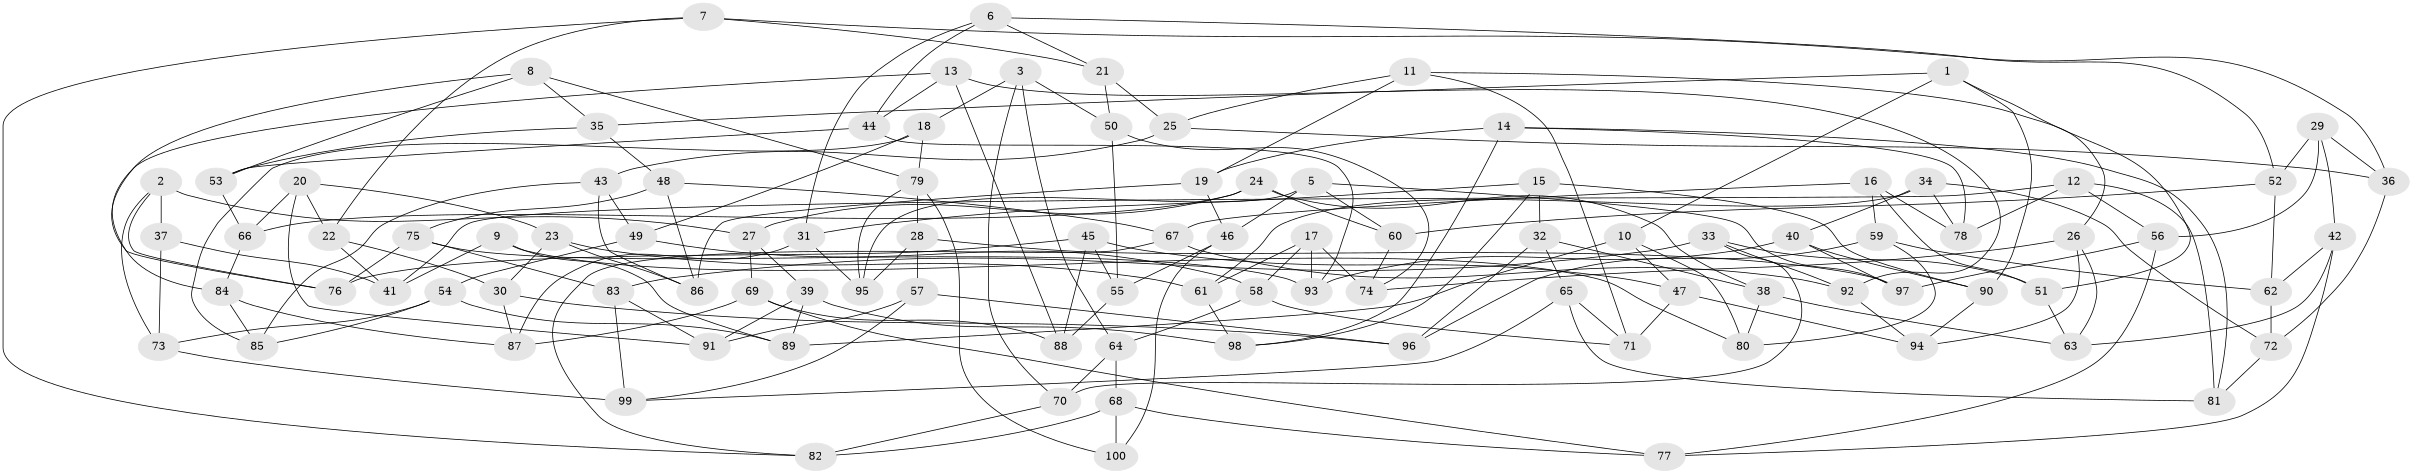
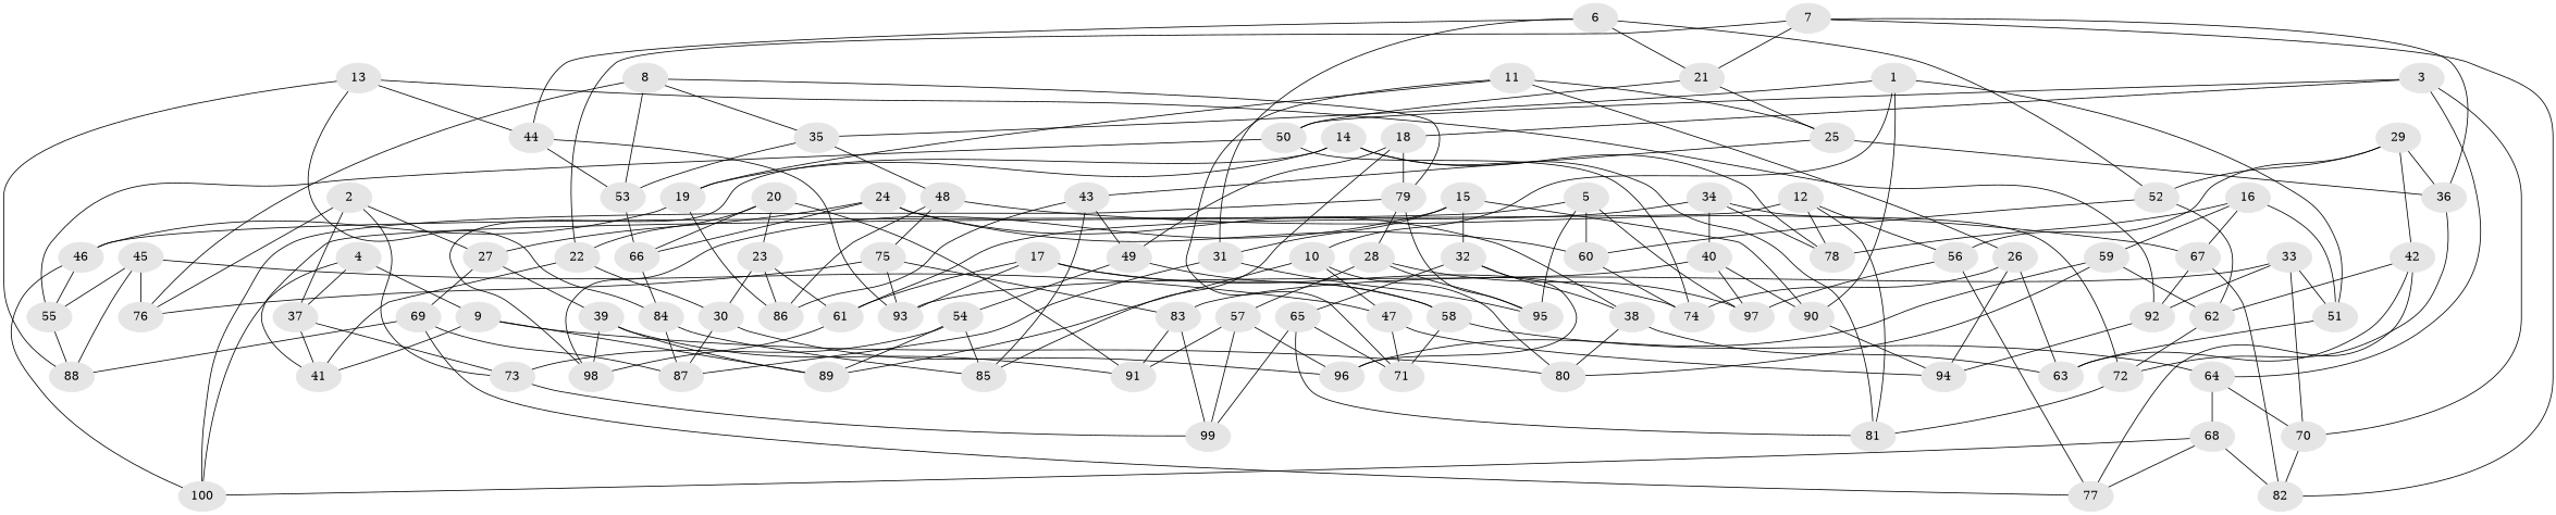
  graph {
    node [color=gray90 style=filled]
    1
    10
    35
    51
    90
    80
    89
    47
    53
    48
    63
    94
    2
    27
    37
    73
    76
    39
    69
    41
    99
    3
    18
    50
    64
    70
    79
    49
    85
    74
    55
    68
    82
+   4
    9
    100
    28
    95
    97
    57
    5
    46
    60
    6
    21
    31
    44
    52
    25
    87
    93
    62
    7
    22
    36
    30
    72
    8
    66
    71
    11
    19
    26
    86
    43
    12
    56
    78
    81
    77
    13
    84
    88
    92
    14
    98
    15
    32
    38
    96
    65
    16
    59
    67
    17
    58
    61
    54
    20
    23
    91
    24
    29
    42
    33
    83
    34
    40
    75
    45
    1 -- 10
    1 -- 35
    1 -- 51
    1 -- 90
    10 -- 80
    10 -- 89
    10 -- 47
    35 -- 53
    35 -- 48
    51 -- 63
    90 -- 94
    47 -- 94
    47 -- 71
    53 -- 66
    48 -- 86
    48 -- 67
    48 -- 75
    2 -- 27
    2 -- 37
    2 -- 73
    2 -- 76
    27 -- 39
    27 -- 69
    37 -- 73
    37 -- 41
    73 -- 99
    39 -- 89
    39 -- 98
    39 -- 91
    69 -- 87
    69 -- 77
    69 -- 88
    3 -- 18
    3 -- 50
    3 -- 64
    3 -- 70
    18 -- 79
    18 -- 49
    18 -- 85
    50 -- 74
    50 -- 55
    64 -- 70
    64 -- 68
    70 -- 82
    79 -- 100
    79 -- 28
    79 -- 95
    49 -- 58
    49 -- 54
    55 -- 88
    68 -- 82
    68 -- 100
    68 -- 77
+   4 -- 37
+   4 -- 9
+   4 -- 100
    9 -- 80
    9 -- 89
    9 -- 41
    28 -- 95
    28 -- 97
    28 -- 57
    57 -- 99
    57 -- 96
    57 -- 91
    5 -- 95
    5 -- 97
    5 -- 46
    5 -- 60
    46 -- 55
    46 -- 100
    60 -- 74
    6 -- 21
    6 -- 31
    6 -- 44
    6 -- 52
    21 -- 50
    21 -- 25
    31 -- 95
    31 -- 87
    44 -- 53
    44 -- 93
    52 -- 60
    52 -- 62
    25 -- 36
    25 -- 43
    62 -- 72
    7 -- 82
    7 -- 21
    7 -- 22
    7 -- 36
    22 -- 41
    22 -- 30
    36 -- 72
    30 -- 87
    30 -- 96
    72 -- 81
    8 -- 35
    8 -- 53
    8 -- 76
    8 -- 79
    66 -- 84
    11 -- 25
    11 -- 71
    11 -- 19
    11 -- 26
    19 -- 46
    19 -- 86
    26 -- 63
    26 -- 94
    26 -- 74
    43 -- 49
    43 -- 85
    43 -- 86
    12 -- 41
    12 -- 56
    12 -- 78
    12 -- 81
    56 -- 97
    56 -- 77
    13 -- 44
    13 -- 84
    13 -- 88
    13 -- 92
    84 -- 85
    84 -- 87
    92 -- 94
    14 -- 19
    14 -- 78
    14 -- 81
    14 -- 98
    15 -- 90
    15 -- 31
    15 -- 98
    15 -- 32
    32 -- 38
    32 -- 96
    32 -- 65
    38 -- 80
    38 -- 63
    65 -- 99
    65 -- 71
    65 -- 81
    16 -- 51
    16 -- 78
    16 -- 59
    16 -- 67
    59 -- 80
    59 -- 62
    59 -- 96
    67 -- 82
    67 -- 92
    17 -- 74
    17 -- 93
    17 -- 58
    17 -- 61
    58 -- 64
    58 -- 71
    61 -- 98
    54 -- 89
    54 -- 73
    54 -- 85
    20 -- 22
    20 -- 66
    20 -- 23
    20 -- 91
    23 -- 30
    23 -- 86
    23 -- 61
    24 -- 27
    24 -- 60
    24 -- 66
    24 -- 38
    29 -- 52
    29 -- 36
    29 -- 56
    29 -- 42
    42 -- 63
    42 -- 62
    42 -- 77
    33 -- 51
    33 -- 70
    33 -- 92
    33 -- 83
    83 -- 99
    83 -- 91
    34 -- 72
    34 -- 78
    34 -- 61
    34 -- 40
    40 -- 90
    40 -- 97
    40 -- 93
    75 -- 76
    75 -- 93
    75 -- 83
    45 -- 47
    45 -- 76
    45 -- 55
    45 -- 88
  }
